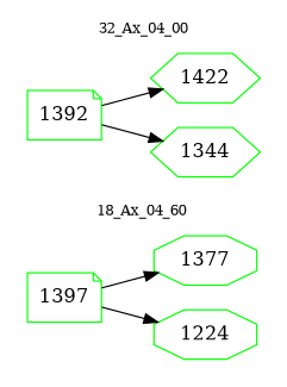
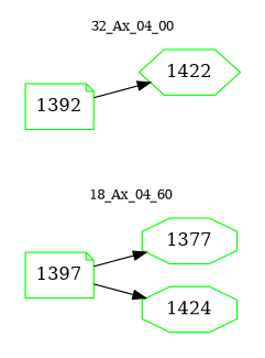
  digraph {
    rankdir=LR
    node [color=green shape=note]
    edge [color=black]
    n1 [label=1397]
-   n2 [label=1224 shape=octagon]
+   n2 [label=1424 shape=octagon]
    n3 [label=1377 shape=octagon]
    n4 [label=1392]
-   n5 [label=1344 shape=hexagon]
    n6 [label=1422 shape=hexagon]
    subgraph cluster_1 {
      color=white
      fontsize=10
      label="18_Ax_04_60"
      n1
      n2
      n3
    }
    subgraph cluster_2 {
      color=white
      fontsize=10
      label="32_Ax_04_00"
      n4
-     n5
      n6
    }
    n1 -> n2
    n1 -> n3
-   n4 -> n5
    n4 -> n6
  }
